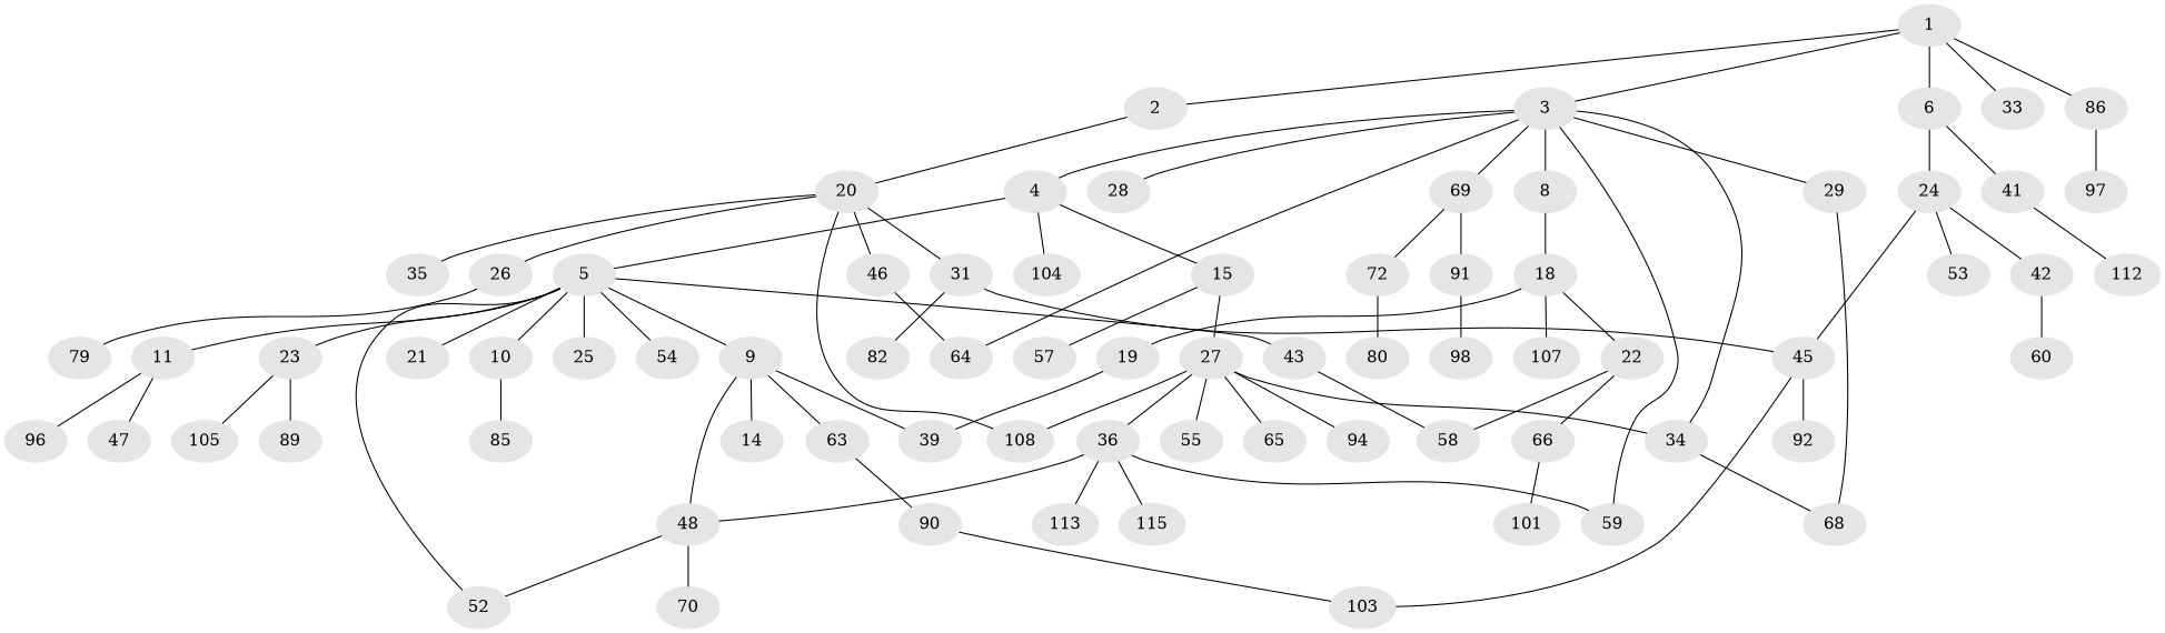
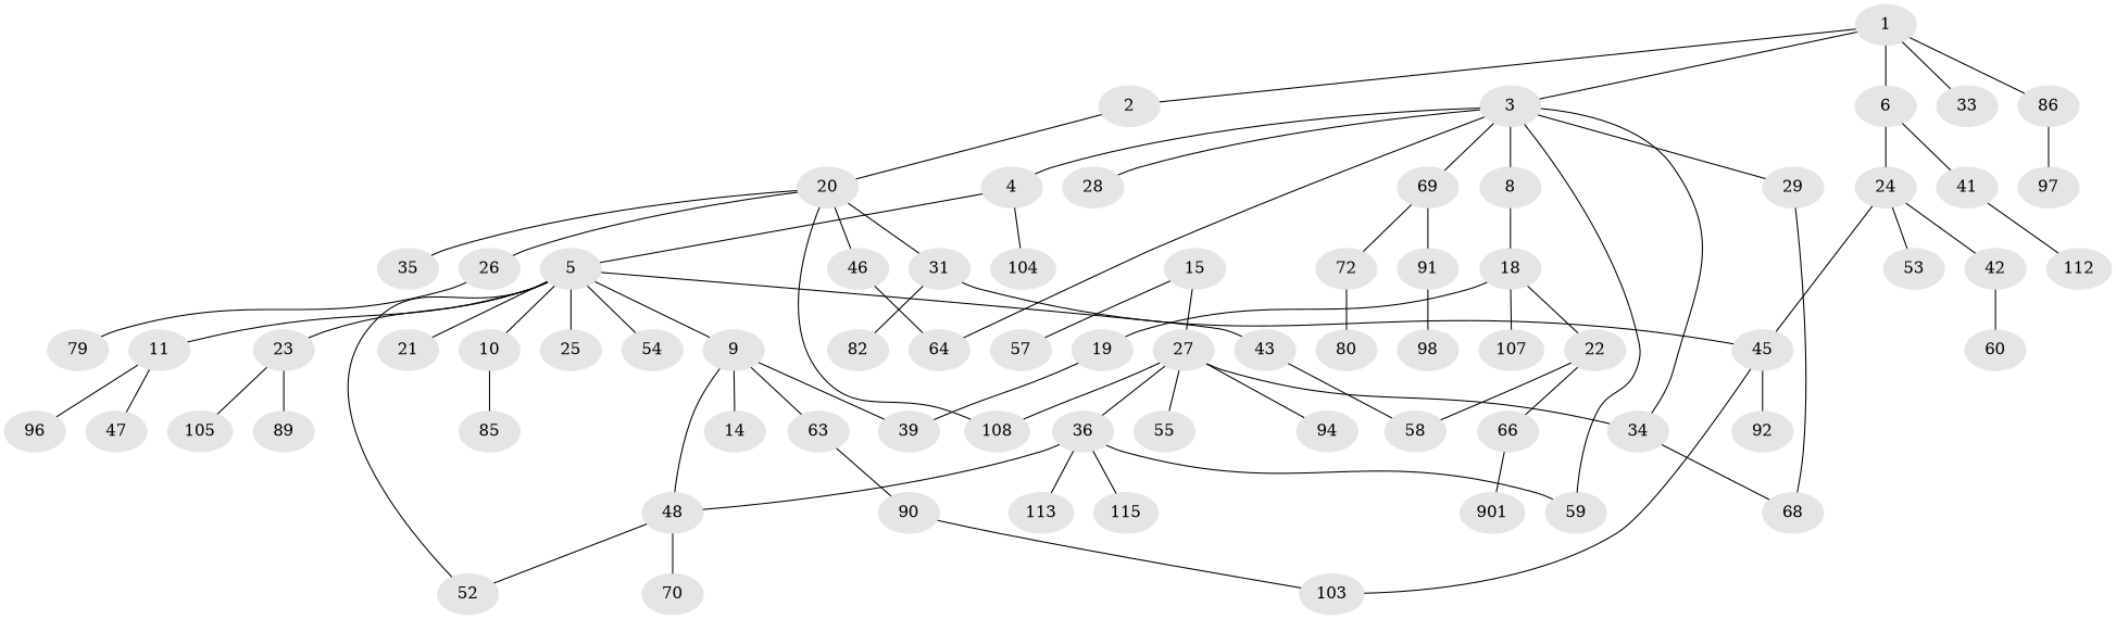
  graph {
    node [color=gray90 style=filled]
    1 [super="+12"]
    2 [super="+16"]
    3 [super="+17"]
    6 [super="+74"]
    33 [super="+106"]
    86 [super="+88"]
    20 [super="+77"]
    4 [super="+13"]
    8 [super="+93"]
    28
    29
    34
    59 [super="+69"]
    n14 [label=69 super="+71"]
    64 [super="+110"]
    24 [super="+44"]
    41
    97
    26
    31 [super="+56"]
    35
    46 [super="+49"]
    108
    5 [super="+7"]
    15 [super="+50"]
    104
    18 [super="+40"]
    68 [super="+99"]
    72
    91 [super="+100"]
    9 [super="+87"]
    10
    11
    21
    23 [super="+30"]
    25 [super="+32"]
    43 [super="+114"]
    52
    54 [super="+95"]
    27 [super="+38"]
    57 [super="+62"]
    14 [super="+78"]
    39 [super="+76"]
    48 [super="+55"]
    63 [super="+73"]
    85
    47 [super="+111"]
    96
    89
    105
    58
    42
    45 [super="+83"]
    53
    112
    19 [super="+37"]
    22 [super="+116"]
    107
    70 [super="+102"]
    90
    36 [super="+81"]
    n62 [label=55 super="+75"]
-   65 [super="+67"]
    94
    66 [super="+84"]
    79
    82
-   101
+   101 [label=901]
    60
    92
    103 [super="+109"]
    113
    115
    80
    98
    1 -- 2
    1 -- 3
    1 -- 6
    1 -- 33
    1 -- 86
    2 -- 20
    3 -- 4
    3 -- 8
    3 -- 28
    3 -- 29
    3 -- 34
    3 -- 59
    3 -- n14
    3 -- 64
    6 -- 24
    6 -- 41
    86 -- 97
    20 -- 26
    20 -- 31
    20 -- 35
    20 -- 46
    20 -- 108
    4 -- 5
-   4 -- 15
    4 -- 104
    8 -- 18
    29 -- 68
    34 -- 68
    n14 -- 72
    n14 -- 91
    24 -- 42
    24 -- 45
    24 -- 53
    41 -- 112
    26 -- 79
    31 -- 45
    31 -- 82
    46 -- 64
    5 -- 9
    5 -- 10
    5 -- 11
    5 -- 21
    5 -- 23
    5 -- 25
    5 -- 43
    5 -- 52
    5 -- 54
    15 -- 27
    15 -- 57
    18 -- 19 [weight=2]
    18 -- 22
    18 -- 107
    72 -- 80
    91 -- 98
    9 -- 14
    9 -- 39
    9 -- 48
    9 -- 63
    10 -- 85
    11 -- 47
    11 -- 96
    23 -- 89
    23 -- 105
    43 -- 58
    27 -- 34
    27 -- 108
    27 -- 36
    27 -- n62
-   27 -- 65
    27 -- 94
    48 -- 52
    48 -- 70
    63 -- 90
    42 -- 60
    45 -- 92
    45 -- 103
    19 -- 39
    22 -- 58
    22 -- 66
    90 -- 103
    36 -- 59
    36 -- 48
    36 -- 113
    36 -- 115
    66 -- 101
  }
